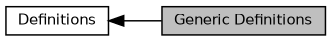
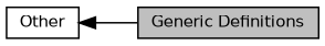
  digraph {
    rankdir=LR
    node [color=black fontname=Helvetica fontsize=10 shape=record style=filled]
    n1 [fillcolor=grey75 fontcolor=black height=0.2 label="Generic Definitions" width=0.4]
-   n2 [fillcolor=white height=0.2 label=Definitions width=0.4]
+   n2 [fillcolor=white height=0.2 label=Other width=0.4]
    n2 -> n1 [dir=back fontname=Helvetica fontsize=10 labelfontname=Helvetica labelfontsize=10 shape=plaintext style=solid]
  }
